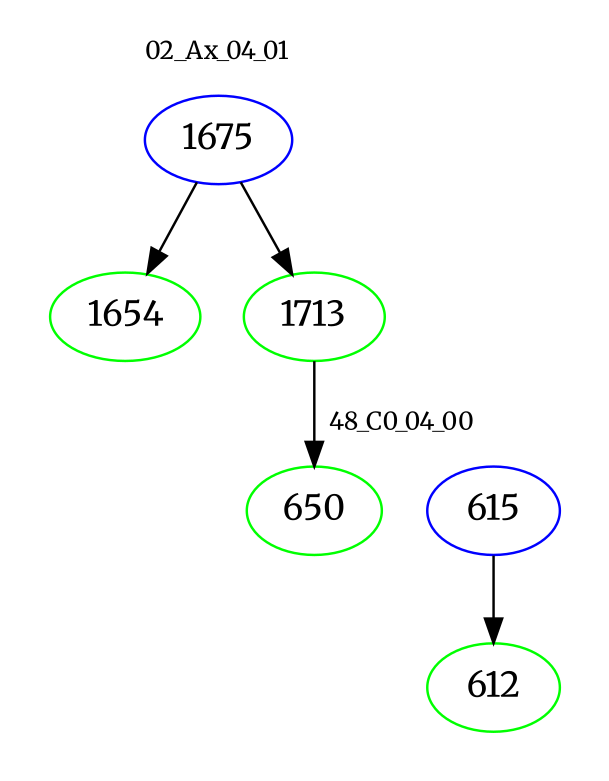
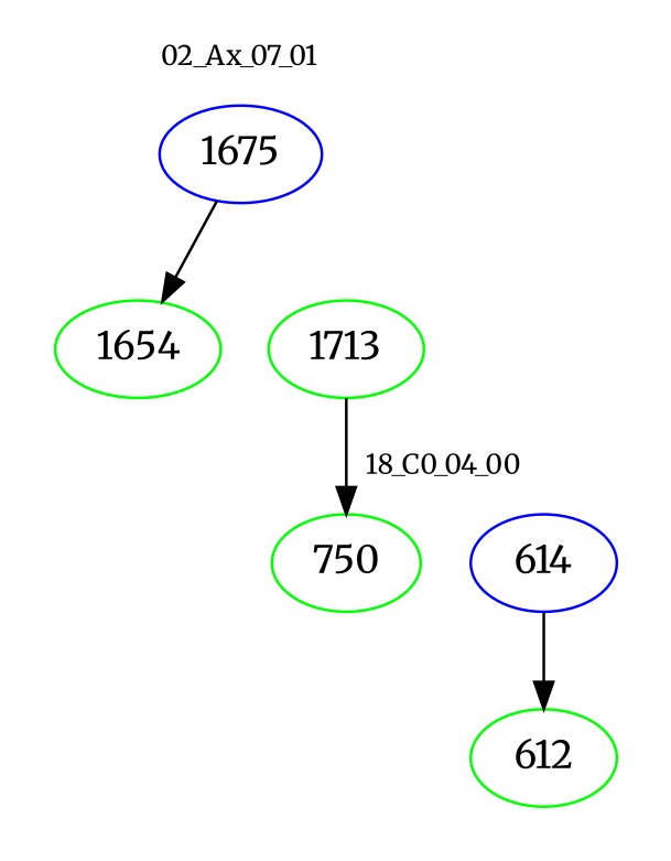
  digraph {
    fontname=Merriweather
    node [color=green fontname=Merriweather]
    edge [color=black fontname=Merriweather]
    n1 [color=blue label=1675]
    n2 [label=1654]
    n3 [label=1713]
-   n4 [color=blue label=615]
+   n4 [color=blue label=614]
    n5 [label=612]
-   n6 [label=650]
+   n6 [label=750]
    subgraph cluster_1 {
      color=white
      fontsize=10
-     label="02_Ax_04_01"
+     label="02_Ax_07_01"
      n1
      n2
      n3
    }
    subgraph cluster_2 {
      color=white
      fontsize=10
-     label="48_C0_04_00"
+     label="18_C0_04_00"
      n4
      n5
      n6
    }
    n1 -> n2
-   n1 -> n3
    n3 -> n6
    n4 -> n5
  }
